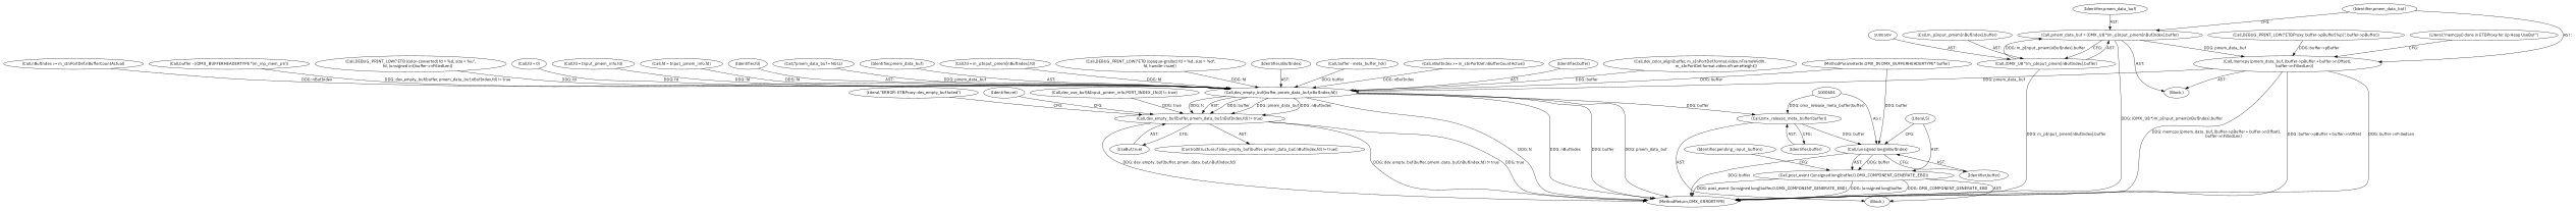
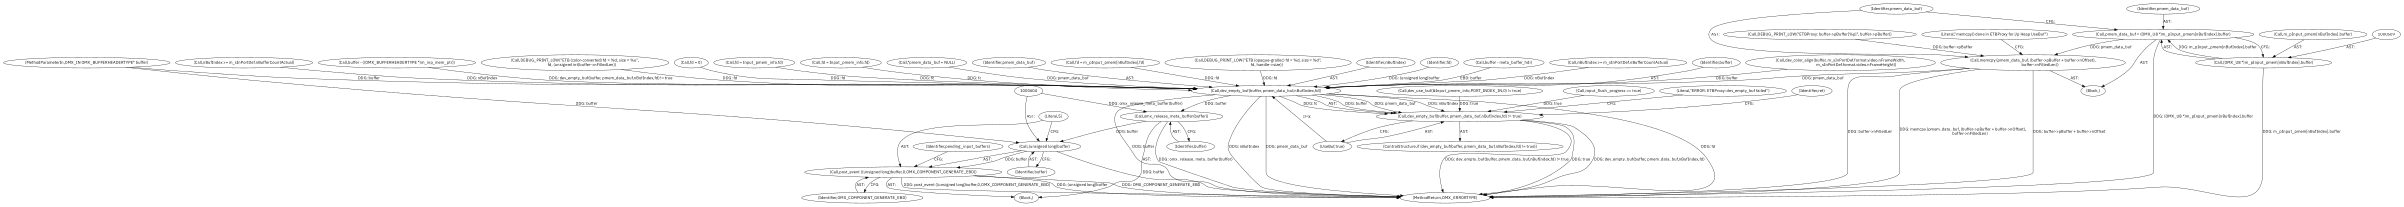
  digraph {
    fontname="IBM Plex Sans"
    node [fontname="IBM Plex Sans"]
    edge [fontname="IBM Plex Sans"]
    n1 [label="(Call,pmem_data_buf = (OMX_U8 *)m_pInput_pmem[nBufIndex].buffer)"]
    n2 [label="(Call,(OMX_U8 *)m_pInput_pmem[nBufIndex].buffer)"]
    n3 [label="(Call,memcpy (pmem_data_buf, (buffer->pBuffer + buffer->nOffset),\n                buffer->nFilledLen))"]
    n4 [label="(Block,)"]
    n5 [label="(MethodReturn,OMX_ERRORTYPE)"]
    n6 [label="(Call,dev_empty_buf(buffer, pmem_data_buf,nBufIndex,fd))"]
    n7 [label="(Call,m_pInput_pmem[nBufIndex].buffer)"]
    n8 [label="(Call,dev_empty_buf(buffer, pmem_data_buf,nBufIndex,fd) != true)"]
    n9 [label="(Call,omx_release_meta_buffer(buffer))"]
    n10 [label="(UseBuf,true)"]
    n11 [label="(ControlStructure,if (dev_empty_buf(buffer, pmem_data_buf,nBufIndex,fd) != true))"]
-   n12 [label="(Call,(unsigned long)nBufIndex)"]
+   n12 [label="(Call,(unsigned long)buffer)"]
    n13 [label="(Block,)"]
    n14 [label="(Identifier,buffer)"]
    n15 [label="(Identifier,fd)"]
    n16 [label="(Call,post_event ((unsigned long)buffer,0,OMX_COMPONENT_GENERATE_EBD))"]
    n17 [label="(Identifier,buffer)"]
+   n18 [label="(Identifier,OMX_COMPONENT_GENERATE_EBD)"]
    n19 [label="(Literal,\"memcpy() done in ETBProxy for i/p Heap UseBuf\")"]
    n20 [label="(Call,buffer - meta_buffer_hdr)"]
    n21 [label="(Literal,\"ERROR: ETBProxy: dev_empty_buf failed\")"]
    n22 [label="(Call,nBufIndex >= m_sInPortDef.nBufferCountActual)"]
    n23 [label="(Identifier,ret)"]
    n24 [label="(Identifier,buffer)"]
    n25 [label="(Call,dev_color_align(buffer, m_sInPortDef.format.video.nFrameWidth,\n                                    m_sInPortDef.format.video.nFrameHeight))"]
    n26 [label="(Identifier,pmem_data_buf)"]
    n27 [label="(Identifier,pending_input_buffers)"]
    n28 [label="(Call,nBufIndex >= m_sInPortDef.nBufferCountActual)"]
    n29 [label="(Call,buffer - ((OMX_BUFFERHEADERTYPE *)m_inp_mem_ptr))"]
    n30 [label="(Call,dev_use_buf(&Input_pmem_info,PORT_INDEX_IN,0) != true)"]
    n31 [label="(Literal,5)"]
    n32 [label="(Call,DEBUG_PRINT_LOW(\"ETB (color-converted) fd = %d, size = %u\",\n                fd, (unsigned int)buffer->nFilledLen))"]
    n33 [label="(Call,fd = 0)"]
+   n34 [label="(Call,input_flush_progress == true)"]
    n35 [label="(Identifier,pmem_data_buf)"]
    n36 [label="(Call,fd = Input_pmem_info.fd)"]
    n37 [label="(Call,fd = Input_pmem_info.fd)"]
    n38 [label="(MethodParameterIn,OMX_IN OMX_BUFFERHEADERTYPE* buffer)"]
    n39 [label="(Call,*pmem_data_buf = NULL)"]
    n40 [label="(Identifier,pmem_data_buf)"]
    n41 [label="(Call,fd = m_pInput_pmem[nBufIndex].fd)"]
    n42 [label="(Call,DEBUG_PRINT_LOW(\"ETB (opaque-gralloc) fd = %d, size = %d\",\n                    fd, handle->size))"]
    n43 [label="(Call,DEBUG_PRINT_LOW(\"ETBProxy: buffer->pBuffer[%p]\", buffer->pBuffer))"]
    n44 [label="(Identifier,nBufIndex)"]
    1000509
    1000604
    n1 -> n2 [label="CFG: "]
    n1 -> n3 [label="DDG: pmem_data_buf"]
    n1 -> n4 [label="AST: "]
    n1 -> n5 [label="DDG: (OMX_U8 *)m_pInput_pmem[nBufIndex].buffer"]
    n2 -> n1 [label="AST: "]
    n2 -> n1 [label="DDG: m_pInput_pmem[nBufIndex].buffer"]
    n2 -> n5 [label="DDG: m_pInput_pmem[nBufIndex].buffer"]
    n3 -> n4 [label="AST: "]
    n3 -> n5 [label="DDG: buffer->nFilledLen"]
    n3 -> n5 [label="DDG: memcpy (pmem_data_buf, (buffer->pBuffer + buffer->nOffset),\n                buffer->nFilledLen)"]
    n3 -> n5 [label="DDG: buffer->pBuffer + buffer->nOffset"]
    n3 -> n6 [label="DDG: pmem_data_buf"]
    n6 -> n5 [label="DDG: fd"]
    n6 -> n5 [label="DDG: buffer"]
    n6 -> n5 [label="DDG: nBufIndex"]
    n6 -> n5 [label="DDG: pmem_data_buf"]
    n6 -> n8 [label="AST: "]
    n6 -> n8 [label="DDG: buffer"]
    n6 -> n8 [label="DDG: pmem_data_buf"]
    n6 -> n8 [label="DDG: nBufIndex"]
    n6 -> n8 [label="DDG: fd"]
    n6 -> n9 [label="DDG: buffer"]
    n7 -> n2 [label="AST: "]
    n8 -> n5 [label="DDG: dev_empty_buf(buffer, pmem_data_buf,nBufIndex,fd) != true"]
    n8 -> n5 [label="DDG: true"]
    n8 -> n5 [label="DDG: dev_empty_buf(buffer, pmem_data_buf,nBufIndex,fd)"]
    n8 -> n10 [label="CFG: "]
    n8 -> n11 [label="AST: "]
+   n9 -> n5 [label="DDG: omx_release_meta_buffer(buffer)"]
    n9 -> n12 [label="DDG: buffer"]
    n9 -> n13 [label="AST: "]
    n9 -> n14 [label="CFG: "]
+   n10 -> n6 [label="CFG: "]
    n10 -> n8 [label="AST: "]
    n12 -> n5 [label="DDG: buffer"]
    n12 -> n16 [label="AST: "]
    n12 -> n16 [label="DDG: buffer"]
    n12 -> n17 [label="CFG: "]
    n14 -> n9 [label="AST: "]
-   n15 -> n6 [label="AST: "]
+   n15 -> n6 [label="DDG: (unsigned long)buffer"]
    n16 -> n5 [label="DDG: OMX_COMPONENT_GENERATE_EBD"]
    n16 -> n5 [label="DDG: post_event ((unsigned long)buffer,0,OMX_COMPONENT_GENERATE_EBD)"]
    n16 -> n5 [label="DDG: (unsigned long)buffer"]
    n16 -> n13 [label="AST: "]
+   n16 -> n18 [label="CFG: "]
    n17 -> n12 [label="AST: "]
+   n18 -> n16 [label="AST: "]
    n19 -> n3 [label="CFG: "]
-   n20 -> n6 [label="DDG: buffer"]
+   n20 -> n6 [label="EBD: buffer"]
    n21 -> n8 [label="CFG: "]
    n22 -> n6 [label="DDG: nBufIndex"]
    n23 -> n8 [label="CFG: "]
    n24 -> n6 [label="AST: "]
    n25 -> n6 [label="DDG: buffer"]
    n26 -> n1 [label="CFG: "]
    n26 -> n3 [label="AST: "]
    n27 -> n16 [label="CFG: "]
    n28 -> n6 [label="DDG: nBufIndex"]
    n29 -> n6 [label="DDG: dev_empty_buf(buffer, pmem_data_buf,nBufIndex,fd) != true"]
    n30 -> n8 [label="DDG: true"]
    n31 -> n12 [label="CFG: "]
    n31 -> n16 [label="AST: "]
    n32 -> n6 [label="DDG: fd"]
    n33 -> n6 [label="DDG: fd"]
+   n34 -> n8 [label="DDG: true"]
    n35 -> n1 [label="AST: "]
    n36 -> n6 [label="DDG: fd"]
    n37 -> n6 [label="DDG: fd"]
    n38 -> n6 [label="DDG: buffer"]
    n38 -> n12 [label="DDG: buffer"]
    n39 -> n6 [label="DDG: pmem_data_buf"]
    n40 -> n6 [label="AST: "]
    n41 -> n6 [label="DDG: fd"]
    n42 -> n6 [label="DDG: fd"]
    n43 -> n3 [label="DDG: buffer->pBuffer"]
    n44 -> n6 [label="AST: "]
    1000509 -> n2 [label="AST: "]
    1000604 -> n9 [label="DDG: omx_release_meta_buffer(buffer)"]
    1000604 -> n12 [label="AST: "]
  }
